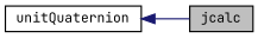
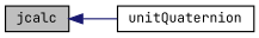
  digraph {
    rankdir=LR
    fontname="JetBrains Mono"
    node [color=black fontname="JetBrains Mono" fontsize=10 shape=record]
    n1 [fillcolor=grey75 fontcolor=black height=0.2 label=jcalc style=filled width=0.4]
    n2 [height=0.2 label=unitQuaternion width=0.4]
-   n2 -> n1 [color=midnightblue dir=back fontname="JetBrains Mono" fontsize=10 labelfontname=Helvetica labelfontsize=10 style=solid]
+   n1 -> n2 [color=midnightblue dir=back fontname="JetBrains Mono" fontsize=10 labelfontname=Helvetica labelfontsize=10 style=solid]
  }
